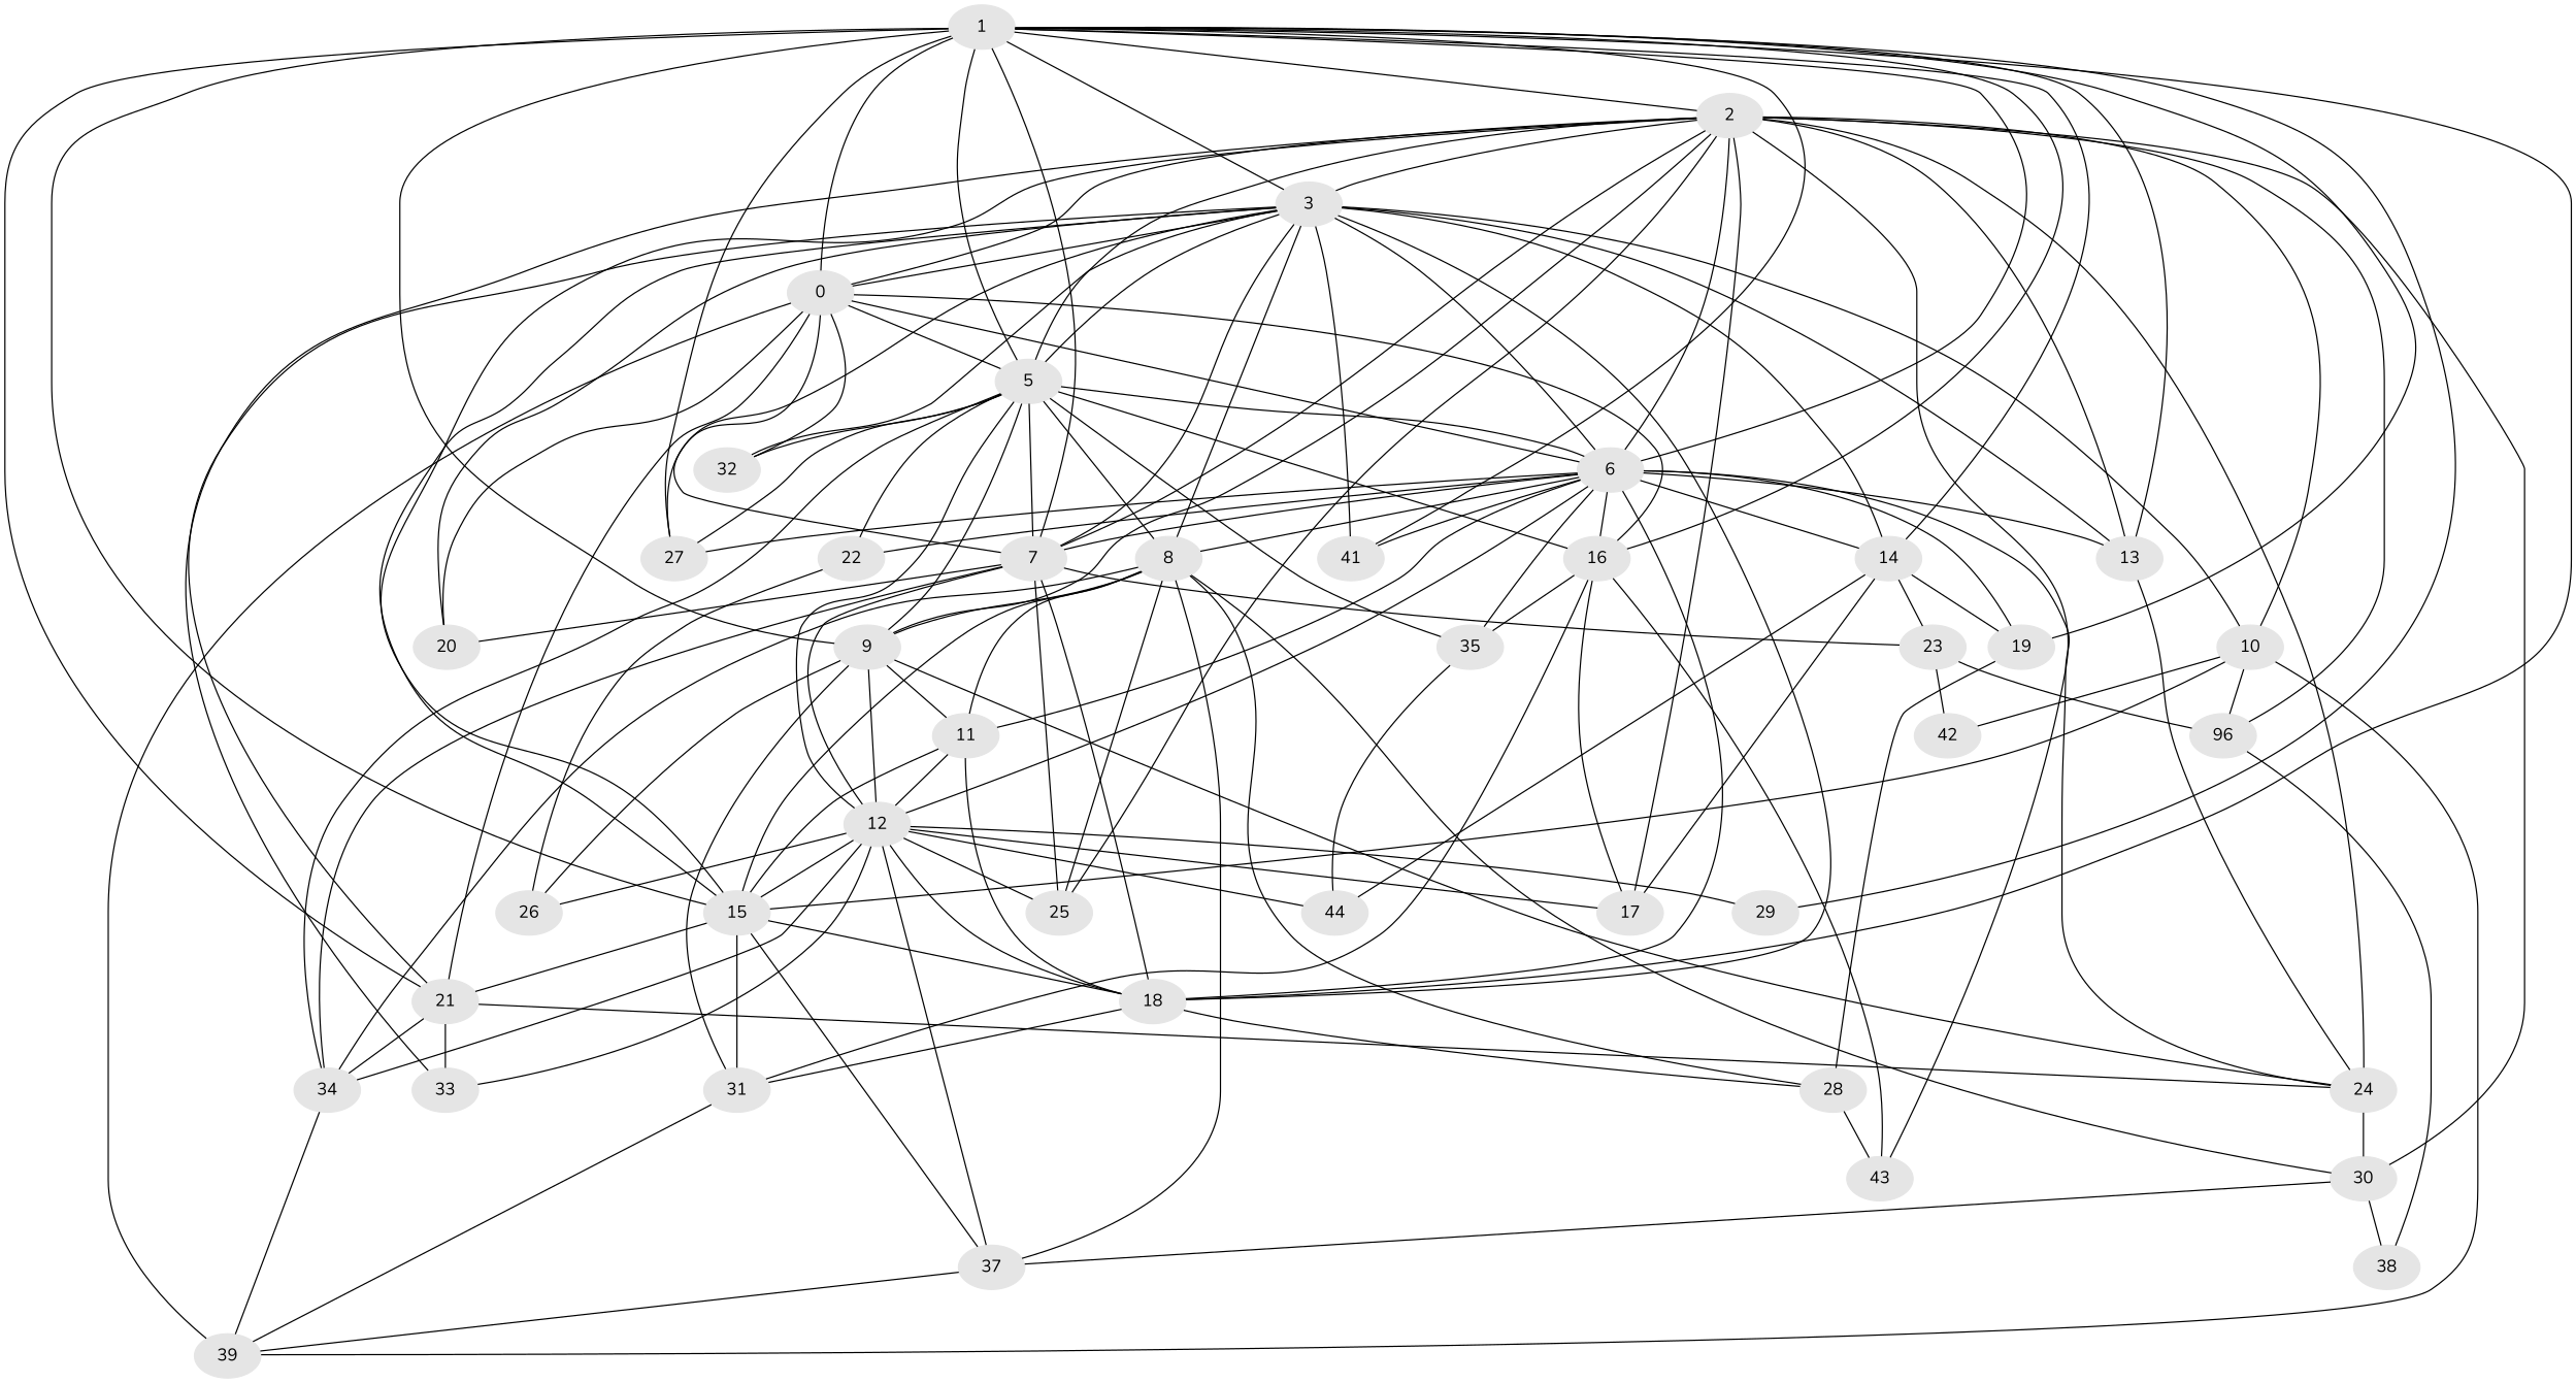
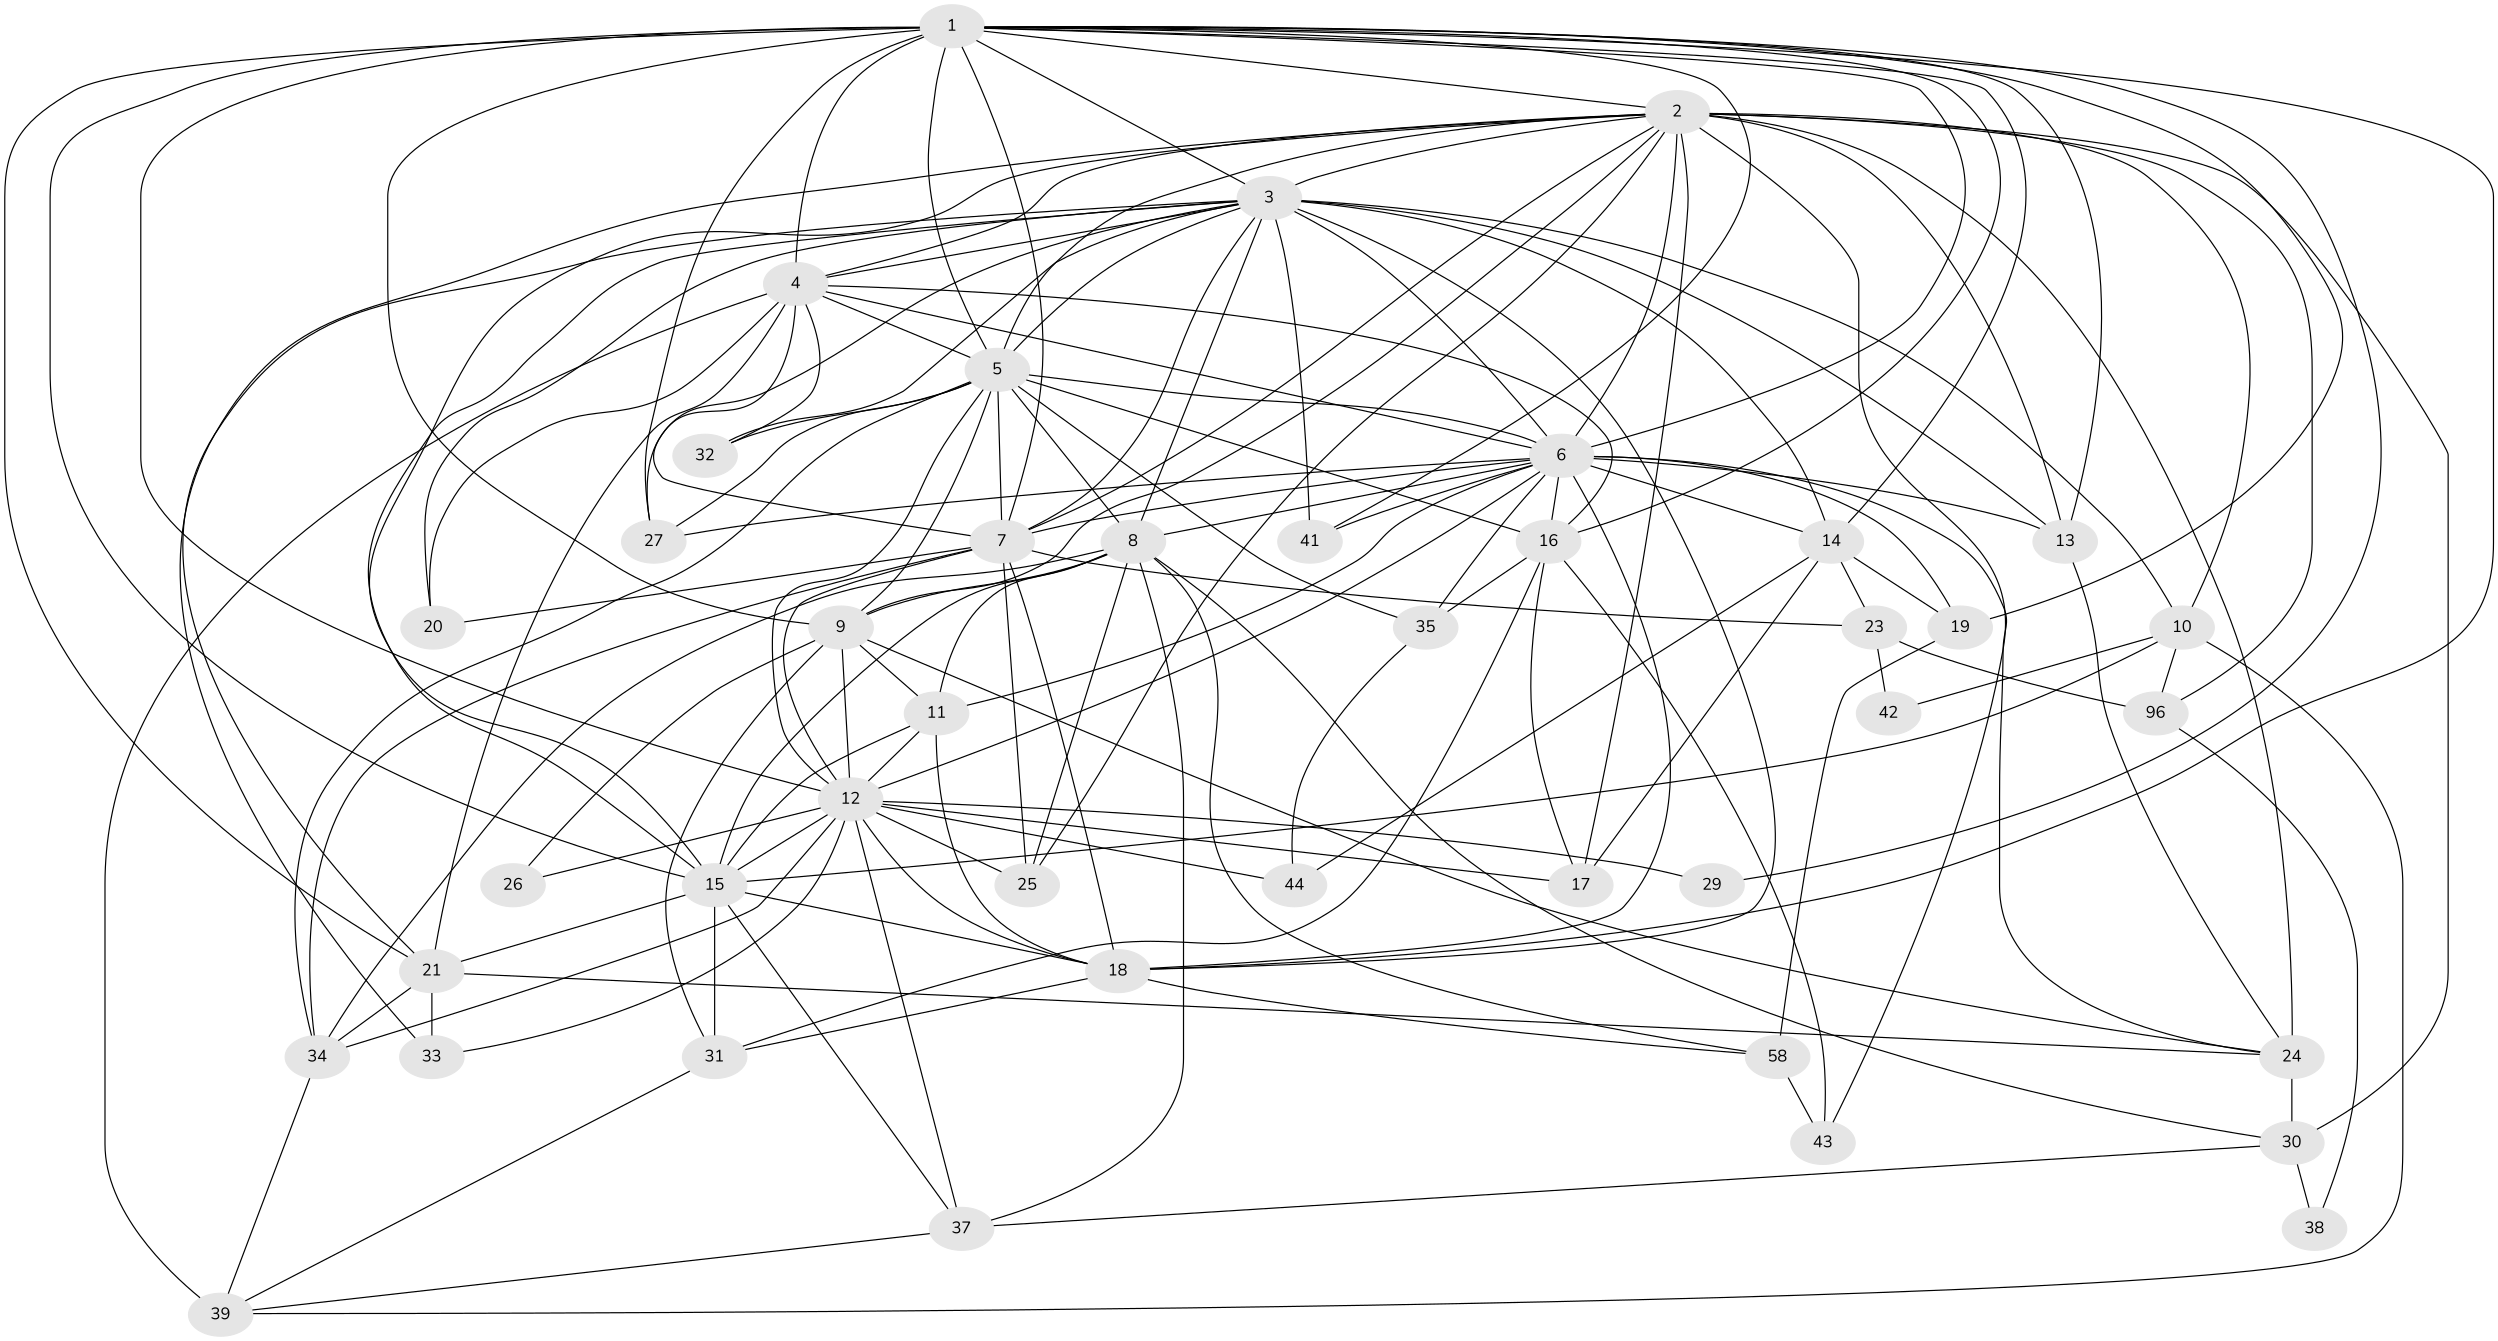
  graph {
    fontname=Nunito
    node [color=gray90 fontname=Nunito style=filled]
    edge [fontname=Nunito weight=1.0]
    1
    2
    3
-   4 [label=0]
+   4
    5
    6
    7
    9
    12
    13
    14
    15
    16
    18
    19
    21
    27
    29
    41
    10
    17
    24
    25
    30
    33
    n26 [label=96]
    43
    8
    20
    32
    39
-   22
    34
    35
    11
    23
    26
    31
    37
    44
-   28
+   28 [label=58]
    42
    38
    1 -- 2 [weight=4.0]
    1 -- 3 [weight=4.0]
    1 -- 4 [weight=2.0]
    1 -- 5 [weight=2.0]
    1 -- 6 [weight=2.0]
    1 -- 7 [weight=2.0]
    1 -- 9 [weight=9.0]
+   1 -- 12
    1 -- 13
    1 -- 14 [weight=2.0]
    1 -- 15
    1 -- 16
    1 -- 18
    1 -- 19
    1 -- 21 [weight=2.0]
    1 -- 27
    1 -- 29
    1 -- 41
    2 -- 3 [weight=4.0]
    2 -- 4 [weight=2.0]
    2 -- 5 [weight=2.0]
    2 -- 6 [weight=2.0]
    2 -- 7 [weight=2.0]
    2 -- 9
    2 -- 13
    2 -- 15
    2 -- 10
    2 -- 17 [weight=5.0]
    2 -- 24 [weight=5.0]
    2 -- 25
    2 -- 30 [weight=2.0]
    2 -- 33
    2 -- n26
    2 -- 43
    3 -- 4 [weight=3.0]
    3 -- 5 [weight=2.0]
    3 -- 6 [weight=3.0]
    3 -- 7 [weight=2.0]
    3 -- 13
    3 -- 14
    3 -- 15
    3 -- 18 [weight=8.0]
    3 -- 21
    3 -- 27
    3 -- 41
    3 -- 10 [weight=2.0]
    3 -- 8 [weight=8.0]
    3 -- 20
    3 -- 32
    4 -- 5 [weight=3.0]
    4 -- 6
    4 -- 7 [weight=3.0]
    4 -- 16
    4 -- 21
    4 -- 20
    4 -- 32 [weight=2.0]
    4 -- 39 [weight=4.0]
    5 -- 6
    5 -- 7
    5 -- 9
    5 -- 12
    5 -- 16
    5 -- 27
    5 -- 8 [weight=2.0]
    5 -- 32
-   5 -- 22 [weight=2.0]
    5 -- 34
    5 -- 35 [weight=2.0]
    6 -- 7
    6 -- 12
    6 -- 13
    6 -- 14
    6 -- 16
    6 -- 18
    6 -- 19
    6 -- 27
    6 -- 41
    6 -- 24
    6 -- 8
-   6 -- 22
    6 -- 35
    6 -- 11 [weight=5.0]
    7 -- 12 [weight=7.0]
    7 -- 18 [weight=2.0]
    7 -- 25 [weight=2.0]
    7 -- 20
    7 -- 34
    7 -- 23 [weight=2.0]
    9 -- 12 [weight=2.0]
    9 -- 24
    9 -- 11 [weight=2.0]
    9 -- 26
    9 -- 31
    12 -- 15
    12 -- 18
    12 -- 29
    12 -- 17 [weight=2.0]
    12 -- 25
    12 -- 33
    12 -- 34
    12 -- 26
    12 -- 37
    12 -- 44
    13 -- 24
    14 -- 19
    14 -- 17
    14 -- 23
    14 -- 44
    15 -- 18
    15 -- 21
    15 -- 31
    15 -- 37
    16 -- 17
    16 -- 43
    16 -- 35
    16 -- 31
    18 -- 31
    18 -- 28
    19 -- 28
    21 -- 24
    21 -- 33
    21 -- 34
    10 -- 15
    10 -- n26
    10 -- 39
    10 -- 42
    24 -- 30
    30 -- 37
    30 -- 38
    n26 -- 38
    8 -- 9 [weight=2.0]
    8 -- 15
    8 -- 25
    8 -- 30
    8 -- 34
    8 -- 11
    8 -- 37
    8 -- 28
-   22 -- 26
    34 -- 39
    35 -- 44
    11 -- 12
    11 -- 15
    11 -- 18
    23 -- n26
    23 -- 42
    31 -- 39
    37 -- 39
    28 -- 43 [weight=2.0]
  }
